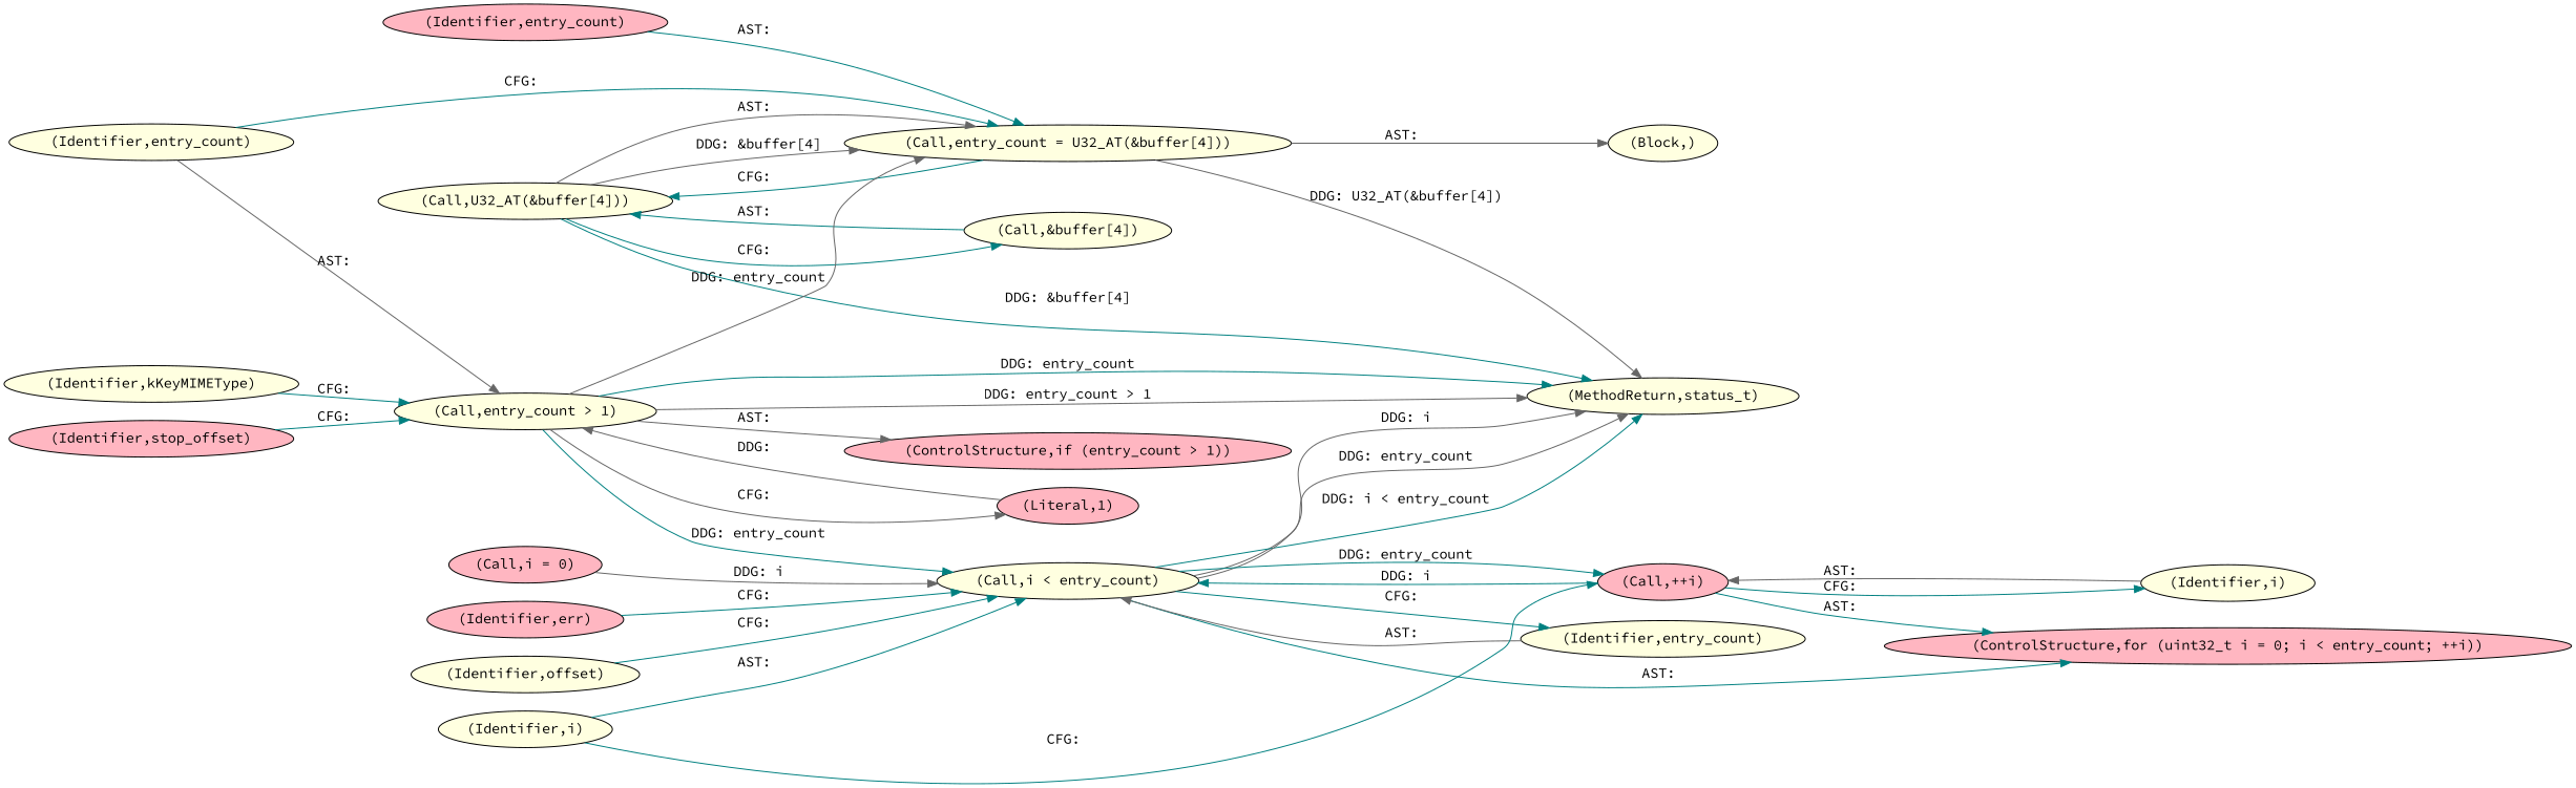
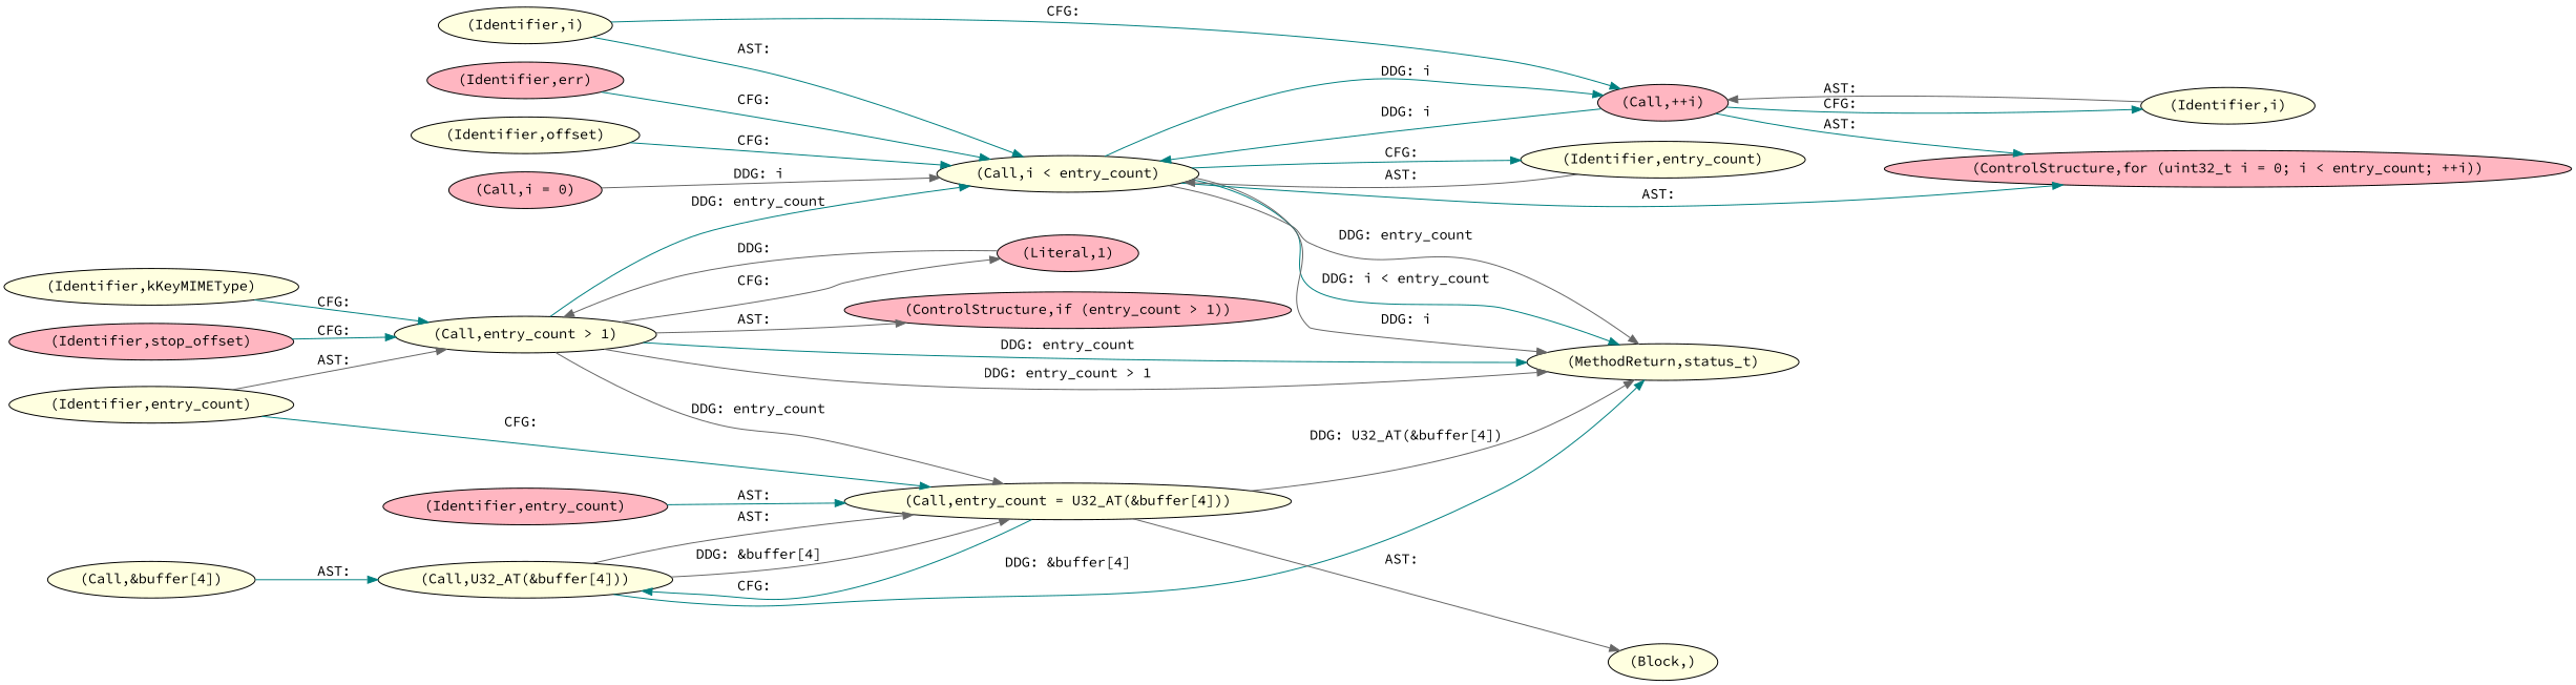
  digraph {
    fontname="Source Code Pro"
    rankdir=LR
    node [fillcolor=lightyellow fontname="Source Code Pro" style=filled]
    edge [color=teal fontname="Source Code Pro"]
    n1 [label="(Call,U32_AT(&buffer[4]))"]
    n2 [label="(Call,entry_count = U32_AT(&buffer[4]))"]
    n3 [label="(Call,&buffer[4])"]
    n4 [label="(MethodReturn,status_t)"]
    n5 [label="(Block,)"]
    n6 [label="(Call,entry_count > 1)"]
    n7 [label="(Call,i < entry_count)"]
    n8 [fillcolor=lightpink label="(ControlStructure,if (entry_count > 1))"]
    n9 [fillcolor=lightpink label="(Literal,1)"]
    n10 [fillcolor=lightpink label="(Call,++i)"]
    n11 [fillcolor=lightpink label="(ControlStructure,for (uint32_t i = 0; i < entry_count; ++i))"]
    n12 [label="(Identifier,entry_count)"]
    n13 [label="(Identifier,i)"]
    n14 [fillcolor=lightpink label="(Identifier,err)"]
    n15 [label="(Identifier,i)"]
    n16 [label="(Identifier,offset)"]
    n17 [fillcolor=lightpink label="(Identifier,stop_offset)"]
    n18 [fillcolor=lightpink label="(Call,i = 0)"]
    n19 [fillcolor=lightpink label="(Identifier,entry_count)"]
    n20 [label="(Identifier,kKeyMIMEType)"]
    n21 [label="(Identifier,entry_count)"]
    n1 -> n2 [color=gray40 label="AST: "]
    n1 -> n2 [color=gray40 label="DDG: &buffer[4]"]
-   n1 -> n3 [label="CFG: "]
    n1 -> n4 [label="DDG: &buffer[4]"]
    n2 -> n1 [label="CFG: "]
    n2 -> n4 [color=gray40 label="DDG: U32_AT(&buffer[4])"]
    n2 -> n5 [color=gray40 label="AST: "]
    n3 -> n1 [label="AST: "]
    n6 -> n2 [color=gray40 label="DDG: entry_count"]
    n6 -> n4 [label="DDG: entry_count"]
    n6 -> n4 [color=gray40 label="DDG: entry_count > 1"]
    n6 -> n7 [label="DDG: entry_count"]
    n6 -> n8 [color=gray40 label="AST: "]
    n6 -> n9 [color=gray40 label="CFG: "]
    n7 -> n4 [color=gray40 label="DDG: entry_count"]
    n7 -> n4 [label="DDG: i < entry_count"]
    n7 -> n4 [color=gray40 label="DDG: i"]
-   n7 -> n10 [label="DDG: entry_count"]
+   n7 -> n10 [label="DDG: i"]
    n7 -> n11 [label="AST: "]
    n7 -> n12 [label="CFG: "]
    n9 -> n6 [color=gray40 label="DDG: "]
    n10 -> n7 [label="DDG: i"]
    n10 -> n11 [label="AST: "]
    n10 -> n13 [label="CFG: "]
    n12 -> n7 [color=gray40 label="AST: "]
    n13 -> n10 [color=gray40 label="AST: "]
    n14 -> n7 [label="CFG: "]
    n15 -> n7 [label="AST: "]
    n15 -> n10 [label="CFG: "]
    n16 -> n7 [label="CFG: "]
    n17 -> n6 [label="CFG: "]
    n18 -> n7 [color=gray40 label="DDG: i"]
    n19 -> n2 [label="AST: "]
    n20 -> n6 [label="CFG: "]
    n21 -> n2 [label="CFG: "]
    n21 -> n6 [color=gray40 label="AST: "]
  }
